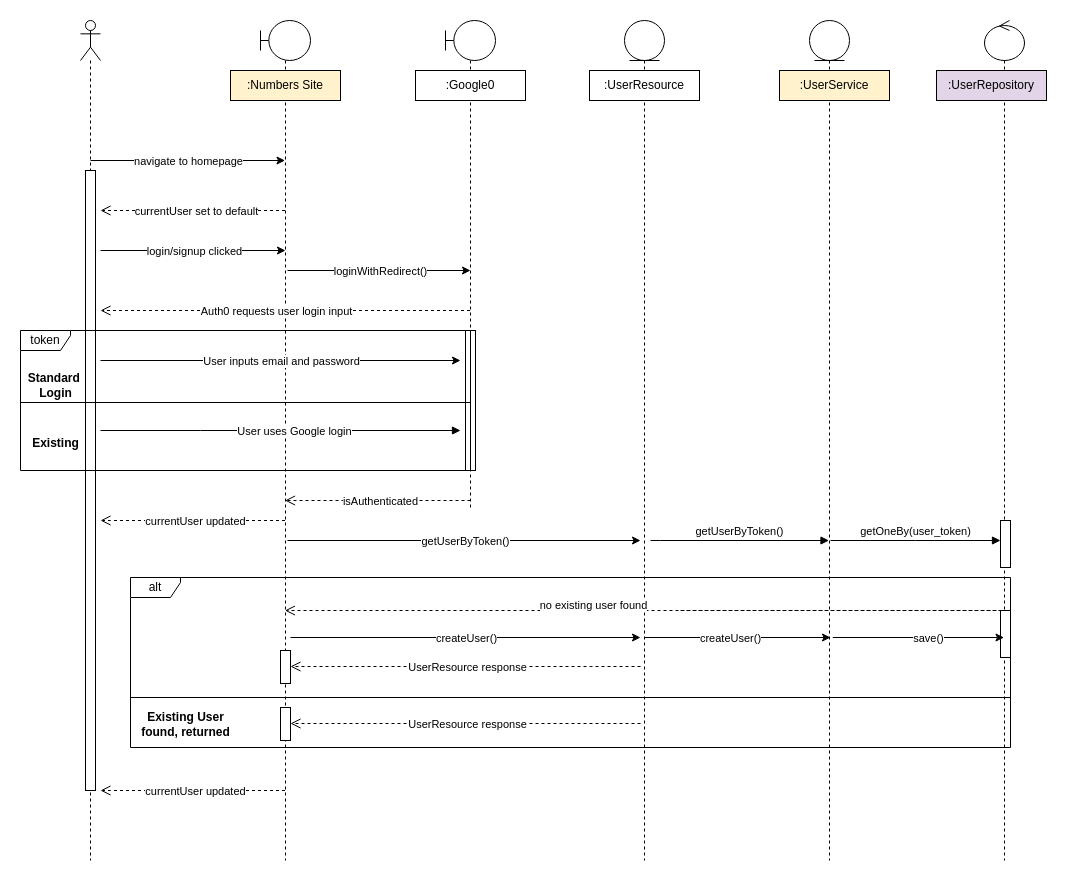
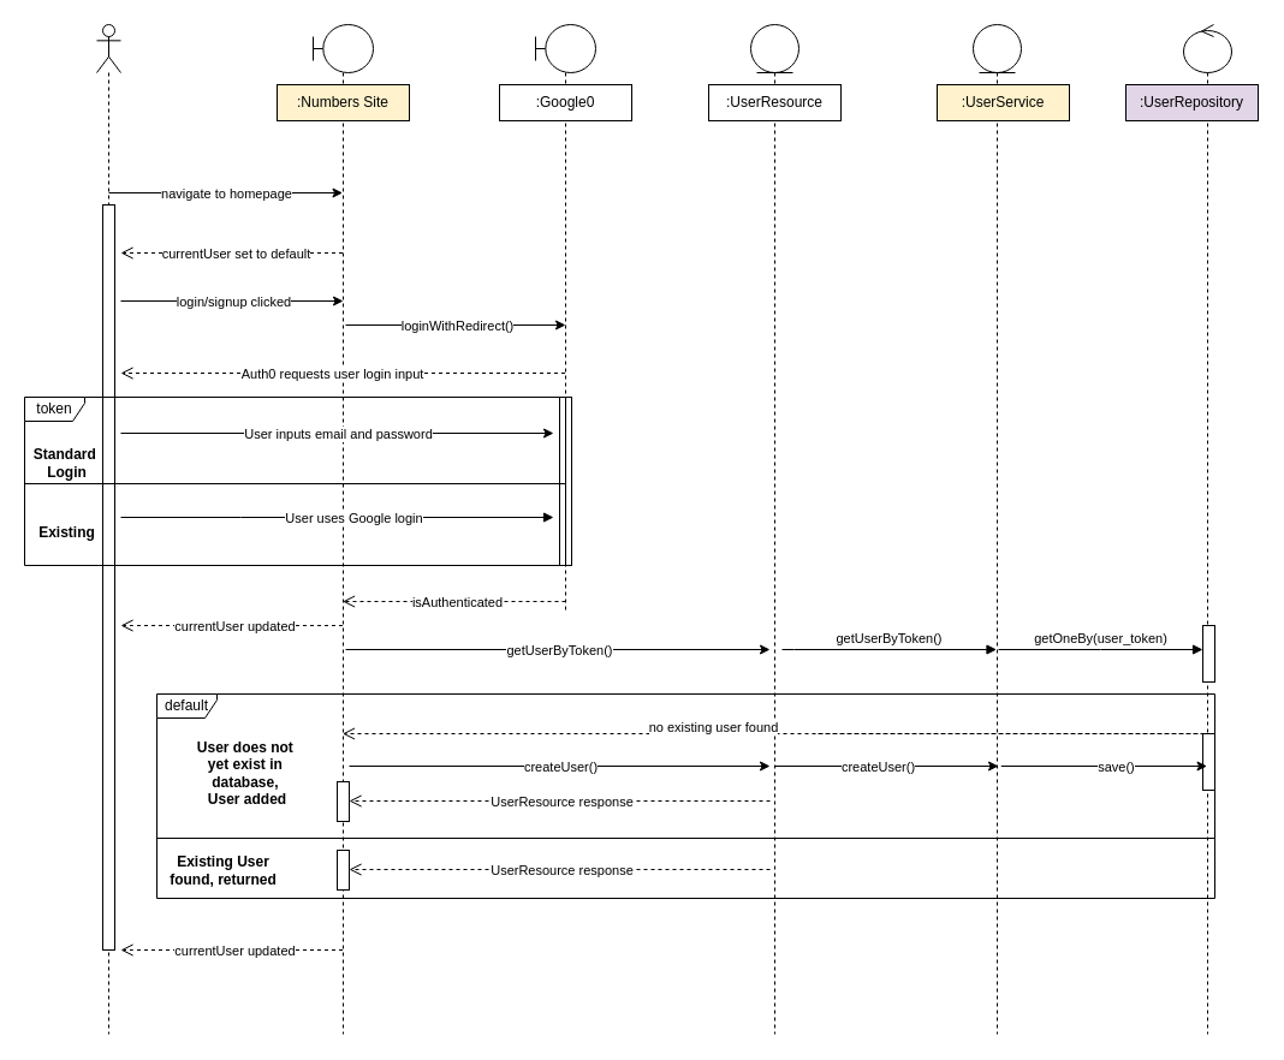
  <mxCell id="0" />
  <mxCell id="1" parent="0" />
  <mxCell id="2" value="" style="shape=umlLifeline;perimeter=lifelinePerimeter;whiteSpace=wrap;html=1;container=1;dropTarget=0;collapsible=0;recursiveResize=0;outlineConnect=0;portConstraint=eastwest;newEdgeStyle={&quot;edgeStyle&quot;:&quot;elbowEdgeStyle&quot;,&quot;elbow&quot;:&quot;vertical&quot;,&quot;curved&quot;:0,&quot;rounded&quot;:0};participant=umlEntity;" vertex="1" parent="1"><mxGeometry x="809" y="20" width="40" height="840" as="geometry" /></mxCell>
  <mxCell id="3" value="" style="shape=umlLifeline;perimeter=lifelinePerimeter;whiteSpace=wrap;html=1;container=1;dropTarget=0;collapsible=0;recursiveResize=0;outlineConnect=0;portConstraint=eastwest;newEdgeStyle={&quot;edgeStyle&quot;:&quot;elbowEdgeStyle&quot;,&quot;elbow&quot;:&quot;vertical&quot;,&quot;curved&quot;:0,&quot;rounded&quot;:0};participant=umlEntity;" vertex="1" parent="1"><mxGeometry x="624" y="20" width="40" height="840" as="geometry" /></mxCell>
  <mxCell id="4" value="" style="endArrow=classic;html=1;rounded=0;fillColor=#FFFFFF;movable=1;resizable=1;rotatable=1;deletable=1;editable=1;locked=0;connectable=1;" edge="1" parent="1" target="9"><mxGeometry relative="1" as="geometry"><mxPoint x="90" y="160" as="sourcePoint" /><mxPoint x="290" y="160" as="targetPoint" /><Array as="points"><mxPoint x="190" y="160" /></Array></mxGeometry></mxCell>
  <mxCell id="5" value="navigate to homepage" style="edgeLabel;resizable=1;html=1;align=center;verticalAlign=middle;movable=1;rotatable=1;deletable=1;editable=1;locked=0;connectable=1;" connectable="0" vertex="1" parent="4"><mxGeometry relative="1" as="geometry" /></mxCell>
  <mxCell id="6" value="" style="shape=umlLifeline;perimeter=lifelinePerimeter;whiteSpace=wrap;html=1;container=1;dropTarget=0;collapsible=0;recursiveResize=0;outlineConnect=0;portConstraint=eastwest;newEdgeStyle={&quot;edgeStyle&quot;:&quot;elbowEdgeStyle&quot;,&quot;elbow&quot;:&quot;vertical&quot;,&quot;curved&quot;:0,&quot;rounded&quot;:0};participant=umlActor;" vertex="1" parent="1"><mxGeometry x="80" y="20" width="20" height="840" as="geometry" /></mxCell>
  <mxCell id="7" value="" style="html=1;points=[];perimeter=orthogonalPerimeter;outlineConnect=0;targetShapes=umlLifeline;portConstraint=eastwest;newEdgeStyle={&quot;edgeStyle&quot;:&quot;elbowEdgeStyle&quot;,&quot;elbow&quot;:&quot;vertical&quot;,&quot;curved&quot;:0,&quot;rounded&quot;:0};" vertex="1" parent="6"><mxGeometry x="5" y="150" width="10" height="620" as="geometry" /></mxCell>
  <mxCell id="8" value=":UserResource" style="html=1;whiteSpace=wrap;" vertex="1" parent="1"><mxGeometry x="589" y="70" width="110" height="30" as="geometry" /></mxCell>
  <mxCell id="9" value="" style="shape=umlLifeline;perimeter=lifelinePerimeter;whiteSpace=wrap;html=1;container=1;dropTarget=0;collapsible=0;recursiveResize=0;outlineConnect=0;portConstraint=eastwest;newEdgeStyle={&quot;edgeStyle&quot;:&quot;elbowEdgeStyle&quot;,&quot;elbow&quot;:&quot;vertical&quot;,&quot;curved&quot;:0,&quot;rounded&quot;:0};participant=umlBoundary;" vertex="1" parent="1"><mxGeometry x="260" y="20" width="50" height="840" as="geometry" /></mxCell>
  <mxCell id="10" value=":Numbers Site" style="html=1;whiteSpace=wrap;fillColor=#fff2cc;" vertex="1" parent="1"><mxGeometry x="230" y="70" width="110" height="30" as="geometry" /></mxCell>
  <mxCell id="11" value="" style="shape=umlLifeline;perimeter=lifelinePerimeter;whiteSpace=wrap;html=1;container=1;dropTarget=0;collapsible=0;recursiveResize=0;outlineConnect=0;portConstraint=eastwest;newEdgeStyle={&quot;edgeStyle&quot;:&quot;elbowEdgeStyle&quot;,&quot;elbow&quot;:&quot;vertical&quot;,&quot;curved&quot;:0,&quot;rounded&quot;:0};participant=umlBoundary;" vertex="1" parent="1"><mxGeometry x="445" y="20" width="50" height="490" as="geometry" /></mxCell>
  <mxCell id="12" value="" style="html=1;points=[];perimeter=orthogonalPerimeter;outlineConnect=0;targetShapes=umlLifeline;portConstraint=eastwest;newEdgeStyle={&quot;edgeStyle&quot;:&quot;elbowEdgeStyle&quot;,&quot;elbow&quot;:&quot;vertical&quot;,&quot;curved&quot;:0,&quot;rounded&quot;:0};fillColor=#FFFFFF;" vertex="1" parent="11"><mxGeometry x="20" y="310" width="10" height="140" as="geometry" /></mxCell>
  <mxCell id="13" value=":Google0" style="html=1;whiteSpace=wrap;" vertex="1" parent="1"><mxGeometry x="415" y="70" width="110" height="30" as="geometry" /></mxCell>
  <mxCell id="14" value="" style="endArrow=classic;html=1;rounded=0;fillColor=#FFFFFF;movable=1;resizable=1;rotatable=1;deletable=1;editable=1;locked=0;connectable=1;" edge="1" parent="1"><mxGeometry relative="1" as="geometry"><mxPoint x="100" y="250" as="sourcePoint" /><mxPoint x="285" y="250" as="targetPoint" /><Array as="points"><mxPoint x="190" y="250" /></Array></mxGeometry></mxCell>
  <mxCell id="15" value="login/signup clicked" style="edgeLabel;resizable=1;html=1;align=center;verticalAlign=middle;movable=1;rotatable=1;deletable=1;editable=1;locked=0;connectable=1;" connectable="0" vertex="1" parent="14"><mxGeometry relative="1" as="geometry" /></mxCell>
  <mxCell id="16" value="" style="endArrow=classic;html=1;rounded=0;fillColor=#FFFFFF;movable=1;resizable=1;rotatable=1;deletable=1;editable=1;locked=0;connectable=1;" edge="1" parent="1"><mxGeometry relative="1" as="geometry"><mxPoint x="287" y="270" as="sourcePoint" /><mxPoint x="470" y="270" as="targetPoint" /><Array as="points"><mxPoint x="377" y="270" /></Array></mxGeometry></mxCell>
  <mxCell id="17" value="loginWithRedirect()" style="edgeLabel;resizable=1;html=1;align=center;verticalAlign=middle;movable=1;rotatable=1;deletable=1;editable=1;locked=0;connectable=1;" connectable="0" vertex="1" parent="16"><mxGeometry relative="1" as="geometry" /></mxCell>
  <mxCell id="18" value="" style="endArrow=classic;html=1;rounded=0;fillColor=#FFFFFF;movable=1;resizable=1;rotatable=1;deletable=1;editable=1;locked=0;connectable=1;" edge="1" parent="1"><mxGeometry relative="1" as="geometry"><mxPoint x="287" y="540" as="sourcePoint" /><mxPoint x="640" y="540" as="targetPoint" /><Array as="points" /></mxGeometry></mxCell>
  <mxCell id="19" value="getUserByToken()" style="edgeLabel;resizable=1;html=1;align=center;verticalAlign=middle;movable=1;rotatable=1;deletable=1;editable=1;locked=0;connectable=1;" connectable="0" vertex="1" parent="18"><mxGeometry relative="1" as="geometry" /></mxCell>
  <mxCell id="20" value="" style="endArrow=classic;html=1;rounded=0;fillColor=#FFFFFF;movable=1;resizable=1;rotatable=1;deletable=1;editable=1;locked=0;connectable=1;" edge="1" parent="1"><mxGeometry relative="1" as="geometry"><mxPoint x="100" y="360" as="sourcePoint" /><mxPoint x="460" y="360" as="targetPoint" /><Array as="points"><mxPoint x="190.5" y="360" /></Array></mxGeometry></mxCell>
  <mxCell id="21" value="User inputs email and password" style="edgeLabel;resizable=1;html=1;align=center;verticalAlign=middle;movable=1;rotatable=1;deletable=1;editable=1;locked=0;connectable=1;" connectable="0" vertex="1" parent="20"><mxGeometry relative="1" as="geometry" /></mxCell>
  <mxCell id="22" value="Auth0 requests user login input" style="html=1;verticalAlign=bottom;endArrow=open;dashed=1;endSize=8;edgeStyle=elbowEdgeStyle;elbow=vertical;curved=0;rounded=0;" edge="1" parent="1" source="11"><mxGeometry x="0.051" y="10" relative="1" as="geometry"><mxPoint x="440" y="250" as="sourcePoint" /><mxPoint x="100" y="310" as="targetPoint" /><Array as="points"><mxPoint x="340" y="310" /><mxPoint x="230" y="310" /><mxPoint x="340" y="290" /></Array><mxPoint as="offset" /></mxGeometry></mxCell>
  <mxCell id="23" value="currentUser set to default" style="html=1;verticalAlign=bottom;endArrow=open;dashed=1;endSize=8;edgeStyle=elbowEdgeStyle;elbow=vertical;curved=0;rounded=0;" edge="1" parent="1" source="9"><mxGeometry x="-0.03" y="10" relative="1" as="geometry"><mxPoint x="170" y="210" as="sourcePoint" /><mxPoint x="100" y="210" as="targetPoint" /><mxPoint as="offset" /></mxGeometry></mxCell>
  <mxCell id="24" value="token" style="shape=umlFrame;whiteSpace=wrap;html=1;pointerEvents=0;width=50;height=20;" vertex="1" parent="1"><mxGeometry x="20" y="330" width="450" height="140" as="geometry" /></mxCell>
  <mxCell id="25" value="currentUser updated" style="html=1;verticalAlign=bottom;endArrow=open;dashed=1;endSize=8;edgeStyle=elbowEdgeStyle;elbow=vertical;curved=0;rounded=0;" edge="1" parent="1"><mxGeometry x="-0.028" y="10" relative="1" as="geometry"><mxPoint x="284.5" y="790" as="sourcePoint" /><mxPoint x="100" y="790" as="targetPoint" /><Array as="points"><mxPoint x="110" y="790" /><mxPoint x="130" y="740" /><mxPoint x="110" y="760" /><mxPoint x="240" y="620" /><mxPoint x="260" y="680" /></Array><mxPoint as="offset" /></mxGeometry></mxCell>
  <mxCell id="26" value="isAuthenticated" style="html=1;verticalAlign=bottom;endArrow=open;dashed=1;endSize=8;edgeStyle=elbowEdgeStyle;elbow=vertical;curved=0;rounded=0;" edge="1" parent="1" target="9"><mxGeometry x="-0.026" y="10" relative="1" as="geometry"><mxPoint x="470" y="500" as="sourcePoint" /><mxPoint x="290" y="500" as="targetPoint" /><mxPoint as="offset" /></mxGeometry></mxCell>
  <mxCell id="27" value="" style="line;strokeWidth=1;fillColor=none;align=left;verticalAlign=middle;spacingTop=-1;spacingLeft=3;spacingRight=3;rotatable=0;labelPosition=right;points=[];portConstraint=eastwest;strokeColor=inherit;" vertex="1" parent="1"><mxGeometry x="20" y="398" width="450" height="8" as="geometry" /></mxCell>
  <mxCell id="28" value="Existing" style="text;align=center;fontStyle=1;verticalAlign=middle;spacingLeft=3;spacingRight=3;strokeColor=none;rotatable=0;points=[[0,0.5],[1,0.5]];portConstraint=eastwest;html=1;" vertex="1" parent="1"><mxGeometry x="20" y="430" width="70" height="26" as="geometry" /></mxCell>
  <mxCell id="29" value="Standard&amp;nbsp;&lt;br&gt;Login" style="text;align=center;fontStyle=1;verticalAlign=middle;spacingLeft=3;spacingRight=3;strokeColor=none;rotatable=0;points=[[0,0.5],[1,0.5]];portConstraint=eastwest;html=1;" vertex="1" parent="1"><mxGeometry x="20" y="372" width="70" height="26" as="geometry" /></mxCell>
  <mxCell id="30" value="User uses Google login" style="html=1;verticalAlign=bottom;endArrow=block;edgeStyle=elbowEdgeStyle;elbow=vertical;curved=0;rounded=0;" edge="1" parent="1"><mxGeometry x="0.076" y="-10" width="80" relative="1" as="geometry"><mxPoint x="100" y="430" as="sourcePoint" /><mxPoint x="460" y="430" as="targetPoint" /><Array as="points"><mxPoint x="200" y="430" /><mxPoint x="100" y="443" /></Array><mxPoint as="offset" /></mxGeometry></mxCell>
- <mxCell id="31" value="alt" style="shape=umlFrame;whiteSpace=wrap;html=1;pointerEvents=0;width=50;height=20;" vertex="1" parent="1"><mxGeometry x="130" y="577" width="880" height="170" as="geometry" /></mxCell>
+ <mxCell id="31" value="default" style="shape=umlFrame;whiteSpace=wrap;html=1;pointerEvents=0;width=50;height=20;" vertex="1" parent="1"><mxGeometry x="130" y="577" width="880" height="170" as="geometry" /></mxCell>
  <mxCell id="32" value="" style="line;strokeWidth=1;fillColor=none;align=left;verticalAlign=middle;spacingTop=-1;spacingLeft=3;spacingRight=3;rotatable=0;labelPosition=right;points=[];portConstraint=eastwest;strokeColor=inherit;" vertex="1" parent="1"><mxGeometry x="130" y="693" width="880" height="8" as="geometry" /></mxCell>
  <mxCell id="33" value="no existing user found" style="html=1;verticalAlign=bottom;endArrow=open;dashed=1;endSize=8;edgeStyle=elbowEdgeStyle;elbow=vertical;curved=0;rounded=0;" edge="1" parent="1"><mxGeometry x="0.405" y="4" relative="1" as="geometry"><mxPoint x="680" y="610" as="sourcePoint" /><mxPoint x="284.447" y="610" as="targetPoint" /><Array as="points"><mxPoint x="1000" y="610" /><mxPoint x="680" y="610" /></Array><mxPoint as="offset" /></mxGeometry></mxCell>
  <mxCell id="34" value="" style="endArrow=classic;html=1;rounded=0;fillColor=#FFFFFF;movable=1;resizable=1;rotatable=1;deletable=1;editable=1;locked=0;connectable=1;" edge="1" parent="1"><mxGeometry relative="1" as="geometry"><mxPoint x="290" y="637" as="sourcePoint" /><mxPoint x="640" y="637" as="targetPoint" /><Array as="points" /></mxGeometry></mxCell>
  <mxCell id="35" value="createUser()" style="edgeLabel;resizable=1;html=1;align=center;verticalAlign=middle;movable=1;rotatable=1;deletable=1;editable=1;locked=0;connectable=1;" connectable="0" vertex="1" parent="34"><mxGeometry relative="1" as="geometry" /></mxCell>
  <mxCell id="36" value="UserResource response" style="html=1;verticalAlign=bottom;endArrow=open;dashed=1;endSize=8;edgeStyle=elbowEdgeStyle;elbow=vertical;curved=0;rounded=0;" edge="1" parent="1"><mxGeometry x="-0.012" y="10" relative="1" as="geometry"><mxPoint x="640" y="723" as="sourcePoint" /><mxPoint x="290" y="723" as="targetPoint" /><Array as="points"><mxPoint x="610" y="723" /><mxPoint x="590" y="733" /><mxPoint x="620" y="703" /></Array><mxPoint as="offset" /></mxGeometry></mxCell>
  <mxCell id="37" value=":UserService" style="html=1;whiteSpace=wrap;fillColor=#fff2cc;" vertex="1" parent="1"><mxGeometry x="779" y="70" width="110" height="30" as="geometry" /></mxCell>
  <mxCell id="38" value="" style="shape=umlLifeline;perimeter=lifelinePerimeter;whiteSpace=wrap;html=1;container=1;dropTarget=0;collapsible=0;recursiveResize=0;outlineConnect=0;portConstraint=eastwest;newEdgeStyle={&quot;edgeStyle&quot;:&quot;elbowEdgeStyle&quot;,&quot;elbow&quot;:&quot;vertical&quot;,&quot;curved&quot;:0,&quot;rounded&quot;:0};participant=umlControl;" vertex="1" parent="1"><mxGeometry x="984" y="20" width="40" height="840" as="geometry" /></mxCell>
  <mxCell id="39" value="" style="html=1;points=[];perimeter=orthogonalPerimeter;outlineConnect=0;targetShapes=umlLifeline;portConstraint=eastwest;newEdgeStyle={&quot;edgeStyle&quot;:&quot;elbowEdgeStyle&quot;,&quot;elbow&quot;:&quot;vertical&quot;,&quot;curved&quot;:0,&quot;rounded&quot;:0};" vertex="1" parent="38"><mxGeometry x="16" y="500" width="10" height="47" as="geometry" /></mxCell>
  <mxCell id="40" value="" style="html=1;points=[];perimeter=orthogonalPerimeter;outlineConnect=0;targetShapes=umlLifeline;portConstraint=eastwest;newEdgeStyle={&quot;edgeStyle&quot;:&quot;elbowEdgeStyle&quot;,&quot;elbow&quot;:&quot;vertical&quot;,&quot;curved&quot;:0,&quot;rounded&quot;:0};" vertex="1" parent="38"><mxGeometry x="16" y="590" width="10" height="47" as="geometry" /></mxCell>
  <mxCell id="41" value=":UserRepository" style="html=1;whiteSpace=wrap;fillColor=#e1d5e7;" vertex="1" parent="1"><mxGeometry x="936" y="70" width="110" height="30" as="geometry" /></mxCell>
  <mxCell id="42" value="UserResource response" style="html=1;verticalAlign=bottom;endArrow=open;dashed=1;endSize=8;edgeStyle=elbowEdgeStyle;elbow=vertical;curved=0;rounded=0;" edge="1" parent="1"><mxGeometry x="-0.012" y="10" relative="1" as="geometry"><mxPoint x="640" y="666" as="sourcePoint" /><mxPoint x="290" y="666" as="targetPoint" /><Array as="points"><mxPoint x="590" y="666" /><mxPoint x="620" y="696" /></Array><mxPoint as="offset" /></mxGeometry></mxCell>
  <mxCell id="43" value="getUserByToken()" style="html=1;verticalAlign=bottom;endArrow=block;edgeStyle=elbowEdgeStyle;elbow=vertical;curved=0;rounded=0;" edge="1" parent="1" target="2"><mxGeometry width="80" relative="1" as="geometry"><mxPoint x="650" y="540" as="sourcePoint" /><mxPoint x="816" y="540" as="targetPoint" /><Array as="points"><mxPoint x="660" y="540" /><mxPoint x="816" y="540" /><mxPoint x="826" y="540" /><mxPoint x="806" y="560" /></Array></mxGeometry></mxCell>
  <mxCell id="44" value="getOneBy(user_token)" style="html=1;verticalAlign=bottom;endArrow=block;edgeStyle=elbowEdgeStyle;elbow=vertical;curved=0;rounded=0;" edge="1" parent="1"><mxGeometry x="-0.002" width="80" relative="1" as="geometry"><mxPoint x="830" y="540" as="sourcePoint" /><mxPoint x="1000" y="540" as="targetPoint" /><mxPoint as="offset" /></mxGeometry></mxCell>
  <mxCell id="45" value="" style="endArrow=classic;html=1;rounded=0;fillColor=#FFFFFF;movable=1;resizable=1;rotatable=1;deletable=1;editable=1;locked=0;connectable=1;" edge="1" parent="1" source="3"><mxGeometry relative="1" as="geometry"><mxPoint x="674.25" y="637" as="sourcePoint" /><mxPoint x="830" y="637" as="targetPoint" /><Array as="points" /></mxGeometry></mxCell>
  <mxCell id="46" value="createUser()" style="edgeLabel;resizable=1;html=1;align=center;verticalAlign=middle;movable=1;rotatable=1;deletable=1;editable=1;locked=0;connectable=1;" connectable="0" vertex="1" parent="45"><mxGeometry relative="1" as="geometry"><mxPoint x="-7" as="offset" /></mxGeometry></mxCell>
  <mxCell id="47" value="" style="endArrow=classic;html=1;rounded=0;fillColor=#FFFFFF;movable=1;resizable=1;rotatable=1;deletable=1;editable=1;locked=0;connectable=1;" edge="1" parent="1" target="38"><mxGeometry relative="1" as="geometry"><mxPoint x="832.25" y="637" as="sourcePoint" /><mxPoint x="963" y="637" as="targetPoint" /><Array as="points" /></mxGeometry></mxCell>
  <mxCell id="48" value="save()" style="edgeLabel;resizable=1;html=1;align=center;verticalAlign=middle;movable=1;rotatable=1;deletable=1;editable=1;locked=0;connectable=1;" connectable="0" vertex="1" parent="47"><mxGeometry relative="1" as="geometry"><mxPoint x="9" as="offset" /></mxGeometry></mxCell>
  <mxCell id="49" value="currentUser updated" style="html=1;verticalAlign=bottom;endArrow=open;dashed=1;endSize=8;edgeStyle=elbowEdgeStyle;elbow=vertical;curved=0;rounded=0;" edge="1" parent="1"><mxGeometry x="-0.028" y="10" relative="1" as="geometry"><mxPoint x="284.5" y="520" as="sourcePoint" /><mxPoint x="100" y="520" as="targetPoint" /><Array as="points"><mxPoint x="110" y="520" /><mxPoint x="130" y="470" /><mxPoint x="110" y="490" /><mxPoint x="240" y="350" /><mxPoint x="260" y="410" /></Array><mxPoint as="offset" /></mxGeometry></mxCell>
  <mxCell id="50" value="" style="html=1;points=[];perimeter=orthogonalPerimeter;outlineConnect=0;targetShapes=umlLifeline;portConstraint=eastwest;newEdgeStyle={&quot;edgeStyle&quot;:&quot;elbowEdgeStyle&quot;,&quot;elbow&quot;:&quot;vertical&quot;,&quot;curved&quot;:0,&quot;rounded&quot;:0};" vertex="1" parent="1"><mxGeometry x="280" y="650" width="10" height="33" as="geometry" /></mxCell>
  <mxCell id="51" value="" style="html=1;points=[];perimeter=orthogonalPerimeter;outlineConnect=0;targetShapes=umlLifeline;portConstraint=eastwest;newEdgeStyle={&quot;edgeStyle&quot;:&quot;elbowEdgeStyle&quot;,&quot;elbow&quot;:&quot;vertical&quot;,&quot;curved&quot;:0,&quot;rounded&quot;:0};" vertex="1" parent="1"><mxGeometry x="280" y="707" width="10" height="33" as="geometry" /></mxCell>
+ <mxCell id="52" value="User does not&amp;nbsp;&lt;br&gt;yet exist in&amp;nbsp;&lt;br&gt;database,&amp;nbsp;&lt;br&gt;User added" style="text;align=center;fontStyle=1;verticalAlign=middle;spacingLeft=3;spacingRight=3;strokeColor=none;rotatable=0;points=[[0,0.5],[1,0.5]];portConstraint=eastwest;html=1;" vertex="1" parent="1"><mxGeometry x="150" y="603" width="110" height="80" as="geometry" /></mxCell>
  <mxCell id="53" value="Existing User &lt;br&gt;found, returned" style="text;align=center;fontStyle=1;verticalAlign=middle;spacingLeft=3;spacingRight=3;strokeColor=none;rotatable=0;points=[[0,0.5],[1,0.5]];portConstraint=eastwest;html=1;" vertex="1" parent="1"><mxGeometry x="135" y="710.5" width="100" height="26" as="geometry" /></mxCell>
